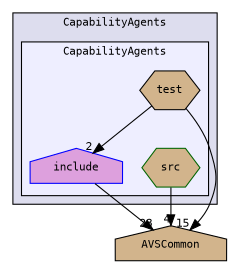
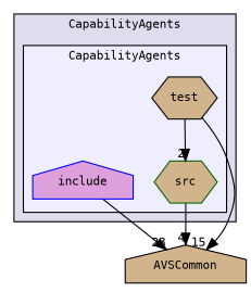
  digraph {
    compound=true
    fontname="DejaVu Sans Mono"
    node [color=black fillcolor=tan fontname="DejaVu Sans Mono" fontsize=10 shape=house style=filled]
    edge [fontname="DejaVu Sans Mono" labeldistance=1.5 labelfontname=Helvetica labelfontsize=10]
    n1 [color=blue fillcolor=plum label=include]
    n2 [color=darkgreen label=src shape=hexagon]
    n3 [label=test shape=hexagon]
    n4 [label=AVSCommon]
    subgraph cluster_1 {
      bgcolor="#ddddee"
      fontsize=10
      label=CapabilityAgents
      pencolor=black
      subgraph cluster_2 {
        bgcolor="#eeeeff"
        fontsize=10
        label=CapabilityAgents
        pencolor=black
        n1
        n2
        n3
      }
    }
    n1 -> n4 [headlabel=23]
    n2 -> n4 [headlabel=4]
-   n3 -> n1 [headlabel=2]
+   n3 -> n2 [headlabel=2]
    n3 -> n4 [headlabel=15]
  }
